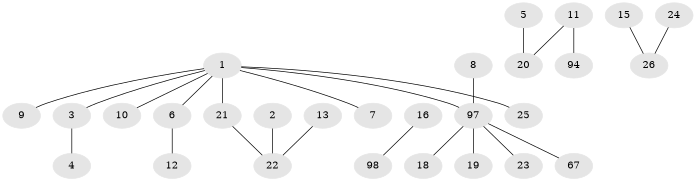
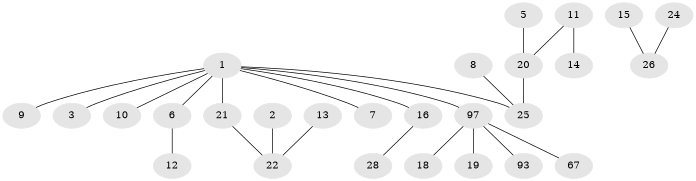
  graph {
    node [color=gray90 style=filled]
    edge [weight=1.0]
    1
    3
    6
    7
    9
    10
    16
    n8 [label=97]
    21
    25
-   4
    12
-   28 [label=98]
+   28
    18
    19
-   23
+   23 [label=93]
    n17 [label=67]
    22
    2
    15
    26
    5
    20
    8
    11
-   14 [label=94]
+   14
    13
    24
    1 -- 3
    1 -- 6
    1 -- 7
    1 -- 9
    1 -- 10
+   1 -- 16
    1 -- n8
    1 -- 21
    1 -- 25
-   3 -- 4
    6 -- 12
    16 -- 28
    n8 -- 18
    n8 -- 19
    n8 -- 23
    n8 -- n17
    21 -- 22
    2 -- 22
    15 -- 26
    5 -- 20
-   8 -- n8
+   20 -- 25
+   8 -- 25
    11 -- 20
    11 -- 14
    13 -- 22
    24 -- 26
  }
